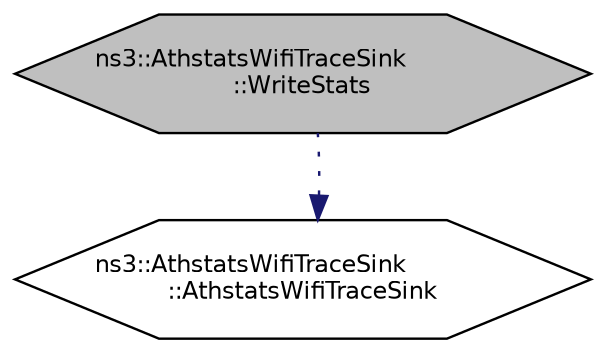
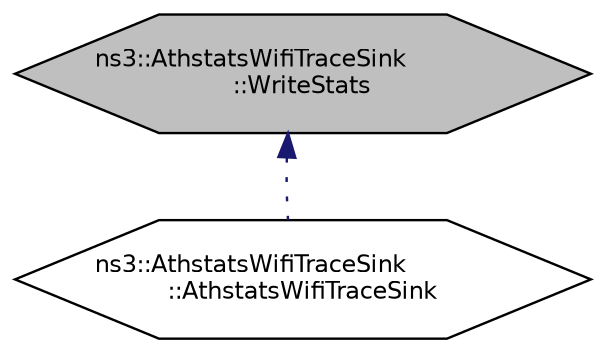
  digraph {
    rankdir=TB
    node [color=black fontname=Helvetica fontsize=10 shape=hexagon style=filled]
    n1 [fillcolor=grey75 fontcolor=black height=0.2 label="ns3::AthstatsWifiTraceSink\l::WriteStats" width=0.4]
    n2 [fillcolor=white height=0.2 label="ns3::AthstatsWifiTraceSink\l::AthstatsWifiTraceSink" width=0.4]
-   n2 -> n1 [color=midnightblue dir=back fontname=Helvetica fontsize=10 labelfontname=Helvetica labelfontsize=10 style=dotted]
+   n1 -> n2 [color=midnightblue dir=back fontname=Helvetica fontsize=10 labelfontname=Helvetica labelfontsize=10 style=dotted]
  }
